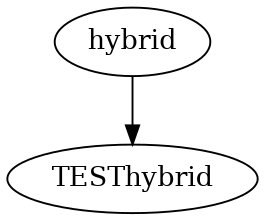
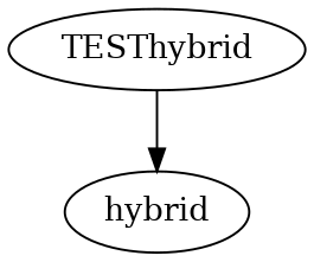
  digraph {
    TESThybrid
    hybrid
-   hybrid -> TESThybrid
+   TESThybrid -> hybrid
  }
